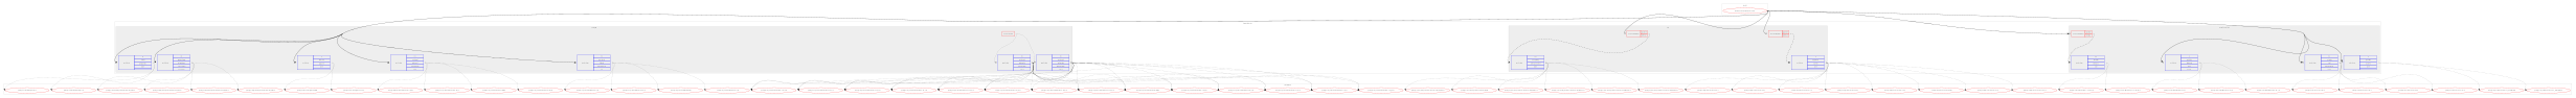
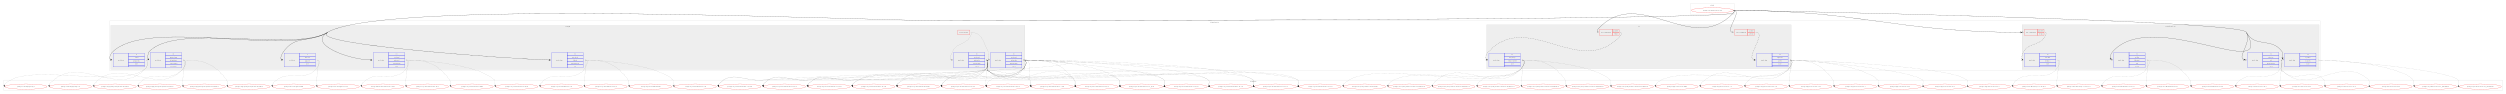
  digraph {
    compound=true
    concentrate=true
    fontname="Liberation Sans"
    fontsize=10
    newrank=true
    rankdir=TB
    ranksep=1.5
    node [color=red fontname="Liberation Sans" fontsize=10]
    edge [arrowhead=vee fontname="Liberation Sans" headport=w style=dotted tailport=e weight=100]
    n1 [label="portage://net-p2p/rtorrent-0.9.8" width=4]
    n2 [color=blue label=<<TABLE BORDER="0" CELLBORDER="1" CELLSPACING="0" CELLPADDING="4" WIDTH="220"><TR><TD ROWSPAN="6" CELLPADDING="30">pack_dep</TD></TR><TR><TD WIDTH="110">no</TD></TR><TR><TD>sys-devel</TD></TR><TR><TD>automake</TD></TR><TR><TD>greaterequal</TD></TR><TR><TD>1.16.1</TD></TR></TABLE>> shape=none]
    n3 [color=blue label=<<TABLE BORDER="0" CELLBORDER="1" CELLSPACING="0" CELLPADDING="4" WIDTH="220"><TR><TD ROWSPAN="6" CELLPADDING="30">pack_dep</TD></TR><TR><TD WIDTH="110">no</TD></TR><TR><TD>sys-devel</TD></TR><TR><TD>automake</TD></TR><TR><TD>greaterequal</TD></TR><TR><TD>1.15.1</TD></TR></TABLE>> shape=none]
    n4 [label=<<TABLE BORDER="0" CELLBORDER="1" CELLSPACING="0" CELLPADDING="4"><TR><TD CELLPADDING="10">any_of_group</TD></TR></TABLE>> shape=none]
    n5 [color=blue label=<<TABLE BORDER="0" CELLBORDER="1" CELLSPACING="0" CELLPADDING="4" WIDTH="220"><TR><TD ROWSPAN="6" CELLPADDING="30">pack_dep</TD></TR><TR><TD WIDTH="110">no</TD></TR><TR><TD>app-portage</TD></TR><TR><TD>elt-patches</TD></TR><TR><TD>greaterequal</TD></TR><TR><TD>20170815</TD></TR></TABLE>> shape=none]
    n6 [color=blue label=<<TABLE BORDER="0" CELLBORDER="1" CELLSPACING="0" CELLPADDING="4" WIDTH="220"><TR><TD ROWSPAN="6" CELLPADDING="30">pack_dep</TD></TR><TR><TD WIDTH="110">no</TD></TR><TR><TD>dev-util</TD></TR><TR><TD>cppunit</TD></TR><TR><TD>none</TD></TR><TR><TD></TD></TR></TABLE>> shape=none]
    n7 [color=blue label=<<TABLE BORDER="0" CELLBORDER="1" CELLSPACING="0" CELLPADDING="4" WIDTH="220"><TR><TD ROWSPAN="6" CELLPADDING="30">pack_dep</TD></TR><TR><TD WIDTH="110">no</TD></TR><TR><TD>sys-devel</TD></TR><TR><TD>autoconf</TD></TR><TR><TD>greaterequal</TD></TR><TR><TD>2.69</TD></TR></TABLE>> shape=none]
    n8 [color=blue label=<<TABLE BORDER="0" CELLBORDER="1" CELLSPACING="0" CELLPADDING="4" WIDTH="220"><TR><TD ROWSPAN="6" CELLPADDING="30">pack_dep</TD></TR><TR><TD WIDTH="110">no</TD></TR><TR><TD>sys-devel</TD></TR><TR><TD>libtool</TD></TR><TR><TD>greaterequal</TD></TR><TR><TD>2.4</TD></TR></TABLE>> shape=none]
    n9 [color=blue label=<<TABLE BORDER="0" CELLBORDER="1" CELLSPACING="0" CELLPADDING="4" WIDTH="220"><TR><TD ROWSPAN="6" CELLPADDING="30">pack_dep</TD></TR><TR><TD WIDTH="110">no</TD></TR><TR><TD>virtual</TD></TR><TR><TD>pkgconfig</TD></TR><TR><TD>none</TD></TR><TR><TD></TD></TR></TABLE>> shape=none]
    n10 [color=blue label=<<TABLE BORDER="0" CELLBORDER="1" CELLSPACING="0" CELLPADDING="4" WIDTH="220"><TR><TD ROWSPAN="6" CELLPADDING="30">pack_dep</TD></TR><TR><TD WIDTH="110">no</TD></TR><TR><TD>dev-libs</TD></TR><TR><TD>xmlrpc-c</TD></TR><TR><TD>none</TD></TR><TR><TD></TD></TR></TABLE>> shape=none]
    n11 [label=<<TABLE BORDER="0" CELLBORDER="1" CELLSPACING="0" CELLPADDING="4"><TR><TD ROWSPAN="3" CELLPADDING="10">use_conditional</TD></TR><TR><TD>positive</TD></TR><TR><TD>xmlrpc</TD></TR></TABLE>> shape=none]
    n12 [color=blue label=<<TABLE BORDER="0" CELLBORDER="1" CELLSPACING="0" CELLPADDING="4" WIDTH="220"><TR><TD ROWSPAN="6" CELLPADDING="30">pack_dep</TD></TR><TR><TD WIDTH="110">no</TD></TR><TR><TD>net-libs</TD></TR><TR><TD>libtorrent</TD></TR><TR><TD>tilde</TD></TR><TR><TD>0.13.8</TD></TR></TABLE>> shape=none]
    n13 [color=blue label=<<TABLE BORDER="0" CELLBORDER="1" CELLSPACING="0" CELLPADDING="4" WIDTH="220"><TR><TD ROWSPAN="6" CELLPADDING="30">pack_dep</TD></TR><TR><TD WIDTH="110">no</TD></TR><TR><TD>net-misc</TD></TR><TR><TD>curl</TD></TR><TR><TD>greaterequal</TD></TR><TR><TD>7.19.1</TD></TR></TABLE>> shape=none]
    n14 [color=blue label=<<TABLE BORDER="0" CELLBORDER="1" CELLSPACING="0" CELLPADDING="4" WIDTH="220"><TR><TD ROWSPAN="6" CELLPADDING="30">pack_dep</TD></TR><TR><TD WIDTH="110">no</TD></TR><TR><TD>sys-libs</TD></TR><TR><TD>ncurses</TD></TR><TR><TD>none</TD></TR><TR><TD></TD></TR></TABLE>> shape=none]
    n15 [color=blue label=<<TABLE BORDER="0" CELLBORDER="1" CELLSPACING="0" CELLPADDING="4" WIDTH="220"><TR><TD ROWSPAN="6" CELLPADDING="30">pack_dep</TD></TR><TR><TD WIDTH="110">no</TD></TR><TR><TD>app-misc</TD></TR><TR><TD>screen</TD></TR><TR><TD>none</TD></TR><TR><TD></TD></TR></TABLE>> shape=none]
    n16 [label=<<TABLE BORDER="0" CELLBORDER="1" CELLSPACING="0" CELLPADDING="4"><TR><TD ROWSPAN="3" CELLPADDING="10">use_conditional</TD></TR><TR><TD>positive</TD></TR><TR><TD>daemon</TD></TR></TABLE>> shape=none]
    n17 [color=blue label=<<TABLE BORDER="0" CELLBORDER="1" CELLSPACING="0" CELLPADDING="4" WIDTH="220"><TR><TD ROWSPAN="6" CELLPADDING="30">pack_dep</TD></TR><TR><TD WIDTH="110">no</TD></TR><TR><TD>sec-policy</TD></TR><TR><TD>selinux-rtorrent</TD></TR><TR><TD>none</TD></TR><TR><TD></TD></TR></TABLE>> shape=none]
    n18 [label=<<TABLE BORDER="0" CELLBORDER="1" CELLSPACING="0" CELLPADDING="4"><TR><TD ROWSPAN="3" CELLPADDING="10">use_conditional</TD></TR><TR><TD>positive</TD></TR><TR><TD>selinux</TD></TR></TABLE>> shape=none]
    n19 [label="portage://sys-devel/automake-1.10.3-r3" width=4]
    n20 [label="portage://sys-devel/automake-1.11.6-r3" width=4]
    n21 [label="portage://sys-devel/automake-1.12.6-r2" width=4]
    n22 [label="portage://sys-devel/automake-1.13.4-r2" width=4]
    n23 [label="portage://sys-devel/automake-1.14.1-r2" width=4]
    n24 [label="portage://sys-devel/automake-1.10.1-r2" width=4]
    n25 [label="portage://sys-devel/automake-1.16.1-r1" width=4]
    n26 [label="portage://sys-devel/automake-1.16.1-r2" width=4]
    n27 [label="portage://sys-devel/automake-1.4_p6-r2" width=4]
    n28 [label="portage://sys-devel/automake-1.6.3-r2" width=4]
    n29 [label="portage://sys-devel/automake-1.7.9-r3" width=4]
    n30 [label="portage://sys-devel/automake-1.8.5-r5" width=4]
    n31 [label="portage://sys-devel/automake-1.9.6-r5" width=4]
    n32 [label="portage://sys-devel/automake-9999" width=4]
    n33 [label="portage://app-portage/elt-patches-20170317" width=4]
    n34 [label="portage://app-portage/elt-patches-20170422" width=4]
    n35 [label="portage://app-portage/elt-patches-20170815" width=4]
    n36 [label="portage://app-portage/elt-patches-20170826.1" width=4]
    n37 [label="portage://dev-util/cppunit-1.14.0" width=4]
    n38 [label="portage://dev-util/cppunit-9999" width=4]
    n39 [label="portage://sys-devel/autoconf-2.13-r1" width=4]
    n40 [label="portage://libtool-devel/autoconf-2.64-r1" width=4]
    n41 [label="portage://sys-devel/autoconf-2.69-r4" width=4]
    n42 [label="portage://sys-devel/autoconf-9999" width=4]
    n43 [label="portage://sys-devel/libtool-2.4.6-r3" width=4]
    n44 [label="portage://sys-devel/libtool-2.4.6-r4" width=4]
    n45 [label="portage://sys-devel/libtool-2.4.6-r5" width=4]
    n46 [label="portage://sys-devel/libtool-9999" width=4]
    n47 [label="portage://virtual/pkgconfig-0-r1" width=4]
    n48 [label="portage://virtual/pkgconfig-1" width=4]
    n49 [label="portage://dev-libs/xmlrpc-c-1.32.05-r1" width=4]
    n50 [label="portage://dev-libs/xmlrpc-c-1.39.11-r1" width=4]
    n51 [label="portage://net-libs/libtorrent-0.13.7" width=4]
    n52 [label="portage://net-libs/libtorrent-0.13.7-r1" width=4]
    n53 [label="portage://net-libs/libtorrent-0.13.8" width=4]
    n54 [label="portage://net-misc/curl-7.65.0" width=4]
    n55 [label="portage://net-misc/curl-7.65.3" width=4]
    n56 [label="portage://net-misc/curl-7.66.0" width=4]
    n57 [label="portage://net-misc/curl-7.67.0" width=4]
    n58 [label="portage://sys-libs/ncurses-6.1_p20181020" width=4]
    n59 [label="portage://sys-libs/ncurses-6.1_p20190609" width=4]
    n60 [label="portage://app-misc/screen-4.4.0" width=4]
    n61 [label="portage://app-misc/screen-4.5.1" width=4]
    n62 [label="portage://app-misc/screen-4.6.0" width=4]
    n63 [label="portage://app-misc/screen-4.6.1" width=4]
    n64 [label="portage://app-misc/screen-4.6.2" width=4]
    n65 [label="portage://app-misc/screen-4.6.2-r1" width=4]
    n66 [label="portage://app-misc/screen-4.7.0" width=4]
    n67 [label="portage://app-misc/screen-9999" width=4]
+   n68 [label="portage://sec-policy/selinux-rtorrent-2.20180114-r1" width=4]
    n69 [label="portage://sec-policy/selinux-rtorrent-2.20180114-r2" width=4]
    n70 [label="portage://sec-policy/selinux-rtorrent-2.20180114-r3" width=4]
    n71 [label="portage://sec-policy/selinux-rtorrent-2.20180701-r1" width=4]
    n72 [label="portage://sec-policy/selinux-rtorrent-2.20180701-r2" width=4]
    n73 [label="portage://sec-policy/selinux-rtorrent-2.20190201-r1" width=4]
    n74 [label="portage://sec-policy/selinux-rtorrent-9999" width=4]
    subgraph cluster_1 {
      color=gray
      label=<<i>ebuild</i>>
      rank=same
      n1
    }
    subgraph cluster_2 {
      color=gray
      label=<<i>dependencies</i>>
      subgraph cluster_3 {
        color=gray
        fillcolor="#eeeeee"
        label=<<i>compile</i>>
        style=filled
        subgraph sub_4 {
          color=gray
          fillcolor="#eeeeee"
          label=<<i>compile</i>>
          style=filled
          n4
          subgraph sub_5 {
            color=gray
            fillcolor="#eeeeee"
            label=<<i>compile</i>>
            style=filled
            n2
          }
          subgraph sub_6 {
            color=gray
            fillcolor="#eeeeee"
            label=<<i>compile</i>>
            style=filled
            n3
          }
        }
        subgraph sub_7 {
          color=gray
          fillcolor="#eeeeee"
          label=<<i>compile</i>>
          style=filled
          n5
        }
        subgraph sub_8 {
          color=gray
          fillcolor="#eeeeee"
          label=<<i>compile</i>>
          style=filled
          n6
        }
        subgraph sub_9 {
          color=gray
          fillcolor="#eeeeee"
          label=<<i>compile</i>>
          style=filled
          n7
        }
        subgraph sub_10 {
          color=gray
          fillcolor="#eeeeee"
          label=<<i>compile</i>>
          style=filled
          n8
        }
        subgraph sub_11 {
          color=gray
          fillcolor="#eeeeee"
          label=<<i>compile</i>>
          style=filled
          n9
        }
      }
      subgraph cluster_12 {
        color=gray
        fillcolor="#eeeeee"
        label=<<i>compile and run</i>>
        style=filled
        subgraph sub_13 {
          color=gray
          fillcolor="#eeeeee"
          label=<<i>compile and run</i>>
          style=filled
          n11
          subgraph sub_14 {
            color=gray
            fillcolor="#eeeeee"
            label=<<i>compile and run</i>>
            style=filled
            n10
          }
        }
        subgraph sub_15 {
          color=gray
          fillcolor="#eeeeee"
          label=<<i>compile and run</i>>
          style=filled
          n12
        }
        subgraph sub_16 {
          color=gray
          fillcolor="#eeeeee"
          label=<<i>compile and run</i>>
          style=filled
          n13
        }
        subgraph sub_17 {
          color=gray
          fillcolor="#eeeeee"
          label=<<i>compile and run</i>>
          style=filled
          n14
        }
      }
      subgraph cluster_18 {
        color=gray
        fillcolor="#eeeeee"
        label=<<i>run</i>>
        style=filled
        subgraph sub_19 {
          color=gray
          fillcolor="#eeeeee"
          label=<<i>run</i>>
          style=filled
          n16
          subgraph sub_20 {
            color=gray
            fillcolor="#eeeeee"
            label=<<i>run</i>>
            style=filled
            n15
          }
        }
        subgraph sub_21 {
          color=gray
          fillcolor="#eeeeee"
          label=<<i>run</i>>
          style=filled
          n18
          subgraph sub_22 {
            color=gray
            fillcolor="#eeeeee"
            label=<<i>run</i>>
            style=filled
            n17
          }
        }
      }
    }
    subgraph cluster_23 {
      color=gray
      label=<<i>candidates</i>>
      rank=same
      subgraph sub_24 {
        color=black
        label=<<i>candidates</i>>
        nodesep=1
        rank=same
        n19
        n20
        n21
        n22
        n23
        n24
        n25
        n26
        n27
        n28
        n29
        n30
        n31
        n32
      }
      subgraph sub_25 {
        color=black
        label=<<i>candidates</i>>
        nodesep=1
        rank=same
        n19
        n20
        n21
        n22
        n23
        n24
        n25
        n26
        n27
        n28
        n29
        n30
        n31
        n32
      }
      subgraph sub_26 {
        color=black
        label=<<i>candidates</i>>
        nodesep=1
        rank=same
        n33
        n34
        n35
        n36
      }
      subgraph sub_27 {
        color=black
        label=<<i>candidates</i>>
        nodesep=1
        rank=same
        n37
        n38
      }
      subgraph sub_28 {
        color=black
        label=<<i>candidates</i>>
        nodesep=1
        rank=same
        n39
        n40
        n41
        n42
      }
      subgraph sub_29 {
        color=black
        label=<<i>candidates</i>>
        nodesep=1
        rank=same
        n43
        n44
        n45
        n46
      }
      subgraph sub_30 {
        color=black
        label=<<i>candidates</i>>
        nodesep=1
        rank=same
        n47
        n48
      }
      subgraph sub_31 {
        color=black
        label=<<i>candidates</i>>
        nodesep=1
        rank=same
        n49
        n50
      }
      subgraph sub_32 {
        color=black
        label=<<i>candidates</i>>
        nodesep=1
        rank=same
        n51
        n52
        n53
      }
      subgraph sub_33 {
        color=black
        label=<<i>candidates</i>>
        nodesep=1
        rank=same
        n54
        n55
        n56
        n57
      }
      subgraph sub_34 {
        color=black
        label=<<i>candidates</i>>
        nodesep=1
        rank=same
        n58
        n59
      }
      subgraph sub_35 {
        color=black
        label=<<i>candidates</i>>
        nodesep=1
        rank=same
        n60
        n61
        n62
        n63
        n64
        n65
        n66
        n67
      }
      subgraph sub_36 {
        color=black
        label=<<i>candidates</i>>
        nodesep=1
        rank=same
+       n68
        n69
        n70
        n71
        n72
        n73
        n74
      }
    }
    n1 -> n5 [style=solid weight=20]
    n1 -> n6 [style=solid weight=20]
    n1 -> n7 [style=solid weight=20]
    n1 -> n8 [style=solid weight=20]
    n1 -> n9 [style=solid weight=20]
    n1 -> n11 [arrowhead=odotvee style=solid weight=20]
    n1 -> n12 [arrowhead=odotvee style=solid weight=20]
    n1 -> n13 [arrowhead=odotvee style=solid weight=20]
    n1 -> n14 [arrowhead=odotvee style=solid weight=20]
    n1 -> n16 [arrowhead=odot style=solid weight=20]
    n1 -> n18 [arrowhead=odot style=solid weight=20]
    n2 -> n19
    n2 -> n20
    n2 -> n21
    n2 -> n22
    n2 -> n23
    n2 -> n24
    n2 -> n25
    n2 -> n26
    n2 -> n27
    n2 -> n28
    n2 -> n29
    n2 -> n30
    n2 -> n31
    n2 -> n32
    n3 -> n19
    n3 -> n20
    n3 -> n21
    n3 -> n22
    n3 -> n23
    n3 -> n24
    n3 -> n25
    n3 -> n26
    n3 -> n27
    n3 -> n28
    n3 -> n29
    n3 -> n30
    n3 -> n31
    n3 -> n32
    n4 -> n2 [arrowhead=oinv weight=20]
    n4 -> n3 [arrowhead=oinv weight=20]
    n5 -> n33
    n5 -> n34
    n5 -> n35
    n5 -> n36
    n6 -> n37
    n6 -> n38
    n7 -> n39
    n7 -> n40
    n7 -> n41
    n7 -> n42
    n8 -> n43
    n8 -> n44
    n8 -> n45
    n8 -> n46
    n9 -> n47
    n9 -> n48
    n10 -> n49
    n10 -> n50
    n11 -> n10 [style=dashed weight=20]
    n12 -> n51
    n12 -> n52
    n12 -> n53
    n13 -> n54
    n13 -> n55
    n13 -> n56
    n13 -> n57
    n14 -> n58
    n14 -> n59
    n15 -> n60
    n15 -> n61
    n15 -> n62
    n15 -> n63
    n15 -> n64
    n15 -> n65
    n15 -> n66
    n15 -> n67
    n16 -> n15 [style=dashed weight=20]
+   n17 -> n68
    n17 -> n69
    n17 -> n70
    n17 -> n71
    n17 -> n72
    n17 -> n73
    n17 -> n74
    n18 -> n17 [style=dashed weight=20]
  }
